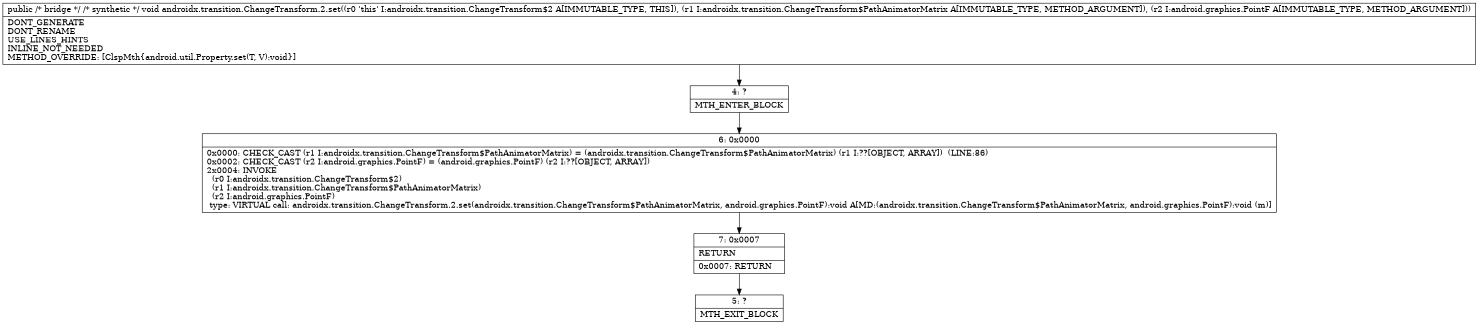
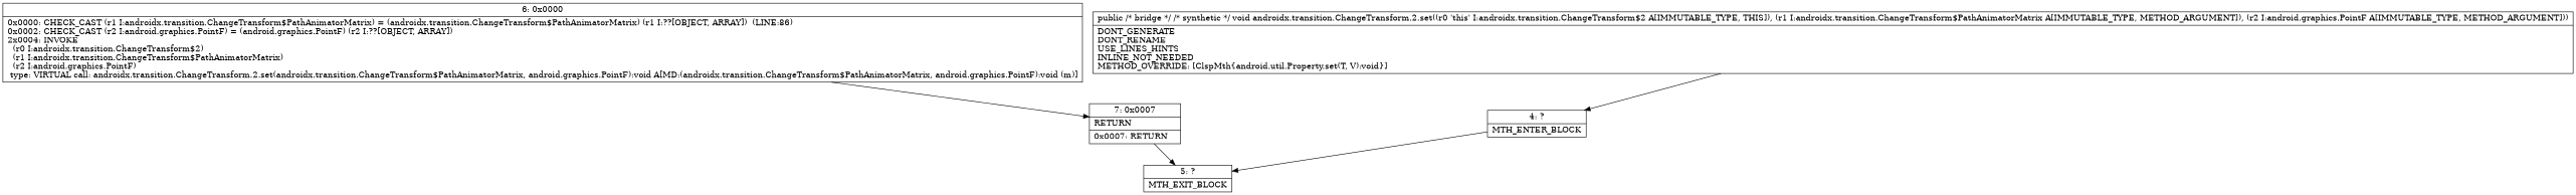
  digraph {
    node [shape=record]
    n1 [label="{4\:\ ?|MTH_ENTER_BLOCK\l}"]
    n2 [label="{6\:\ 0x0000|0x0000: CHECK_CAST (r1 I:androidx.transition.ChangeTransform$PathAnimatorMatrix) = (androidx.transition.ChangeTransform$PathAnimatorMatrix) (r1 I:??[OBJECT, ARRAY])  (LINE:86)\l0x0002: CHECK_CAST (r2 I:android.graphics.PointF) = (android.graphics.PointF) (r2 I:??[OBJECT, ARRAY]) \l2x0004: INVOKE  \l  (r0 I:androidx.transition.ChangeTransform$2)\l  (r1 I:androidx.transition.ChangeTransform$PathAnimatorMatrix)\l  (r2 I:android.graphics.PointF)\l type: VIRTUAL call: androidx.transition.ChangeTransform.2.set(androidx.transition.ChangeTransform$PathAnimatorMatrix, android.graphics.PointF):void A[MD:(androidx.transition.ChangeTransform$PathAnimatorMatrix, android.graphics.PointF):void (m)]\l}"]
    n3 [label="{7\:\ 0x0007|RETURN\l|0x0007: RETURN   \l}"]
    n4 [label="{5\:\ ?|MTH_EXIT_BLOCK\l}"]
    n5 [label="{public \/* bridge *\/ \/* synthetic *\/ void androidx.transition.ChangeTransform.2.set((r0 'this' I:androidx.transition.ChangeTransform$2 A[IMMUTABLE_TYPE, THIS]), (r1 I:androidx.transition.ChangeTransform$PathAnimatorMatrix A[IMMUTABLE_TYPE, METHOD_ARGUMENT]), (r2 I:android.graphics.PointF A[IMMUTABLE_TYPE, METHOD_ARGUMENT]))  | DONT_GENERATE\lDONT_RENAME\lUSE_LINES_HINTS\lINLINE_NOT_NEEDED\lMETHOD_OVERRIDE: [ClspMth\{android.util.Property.set(T, V):void\}]\l}"]
-   n1 -> n2
+   n1 -> n4
    n2 -> n3
    n3 -> n4
    n5 -> n1
  }
